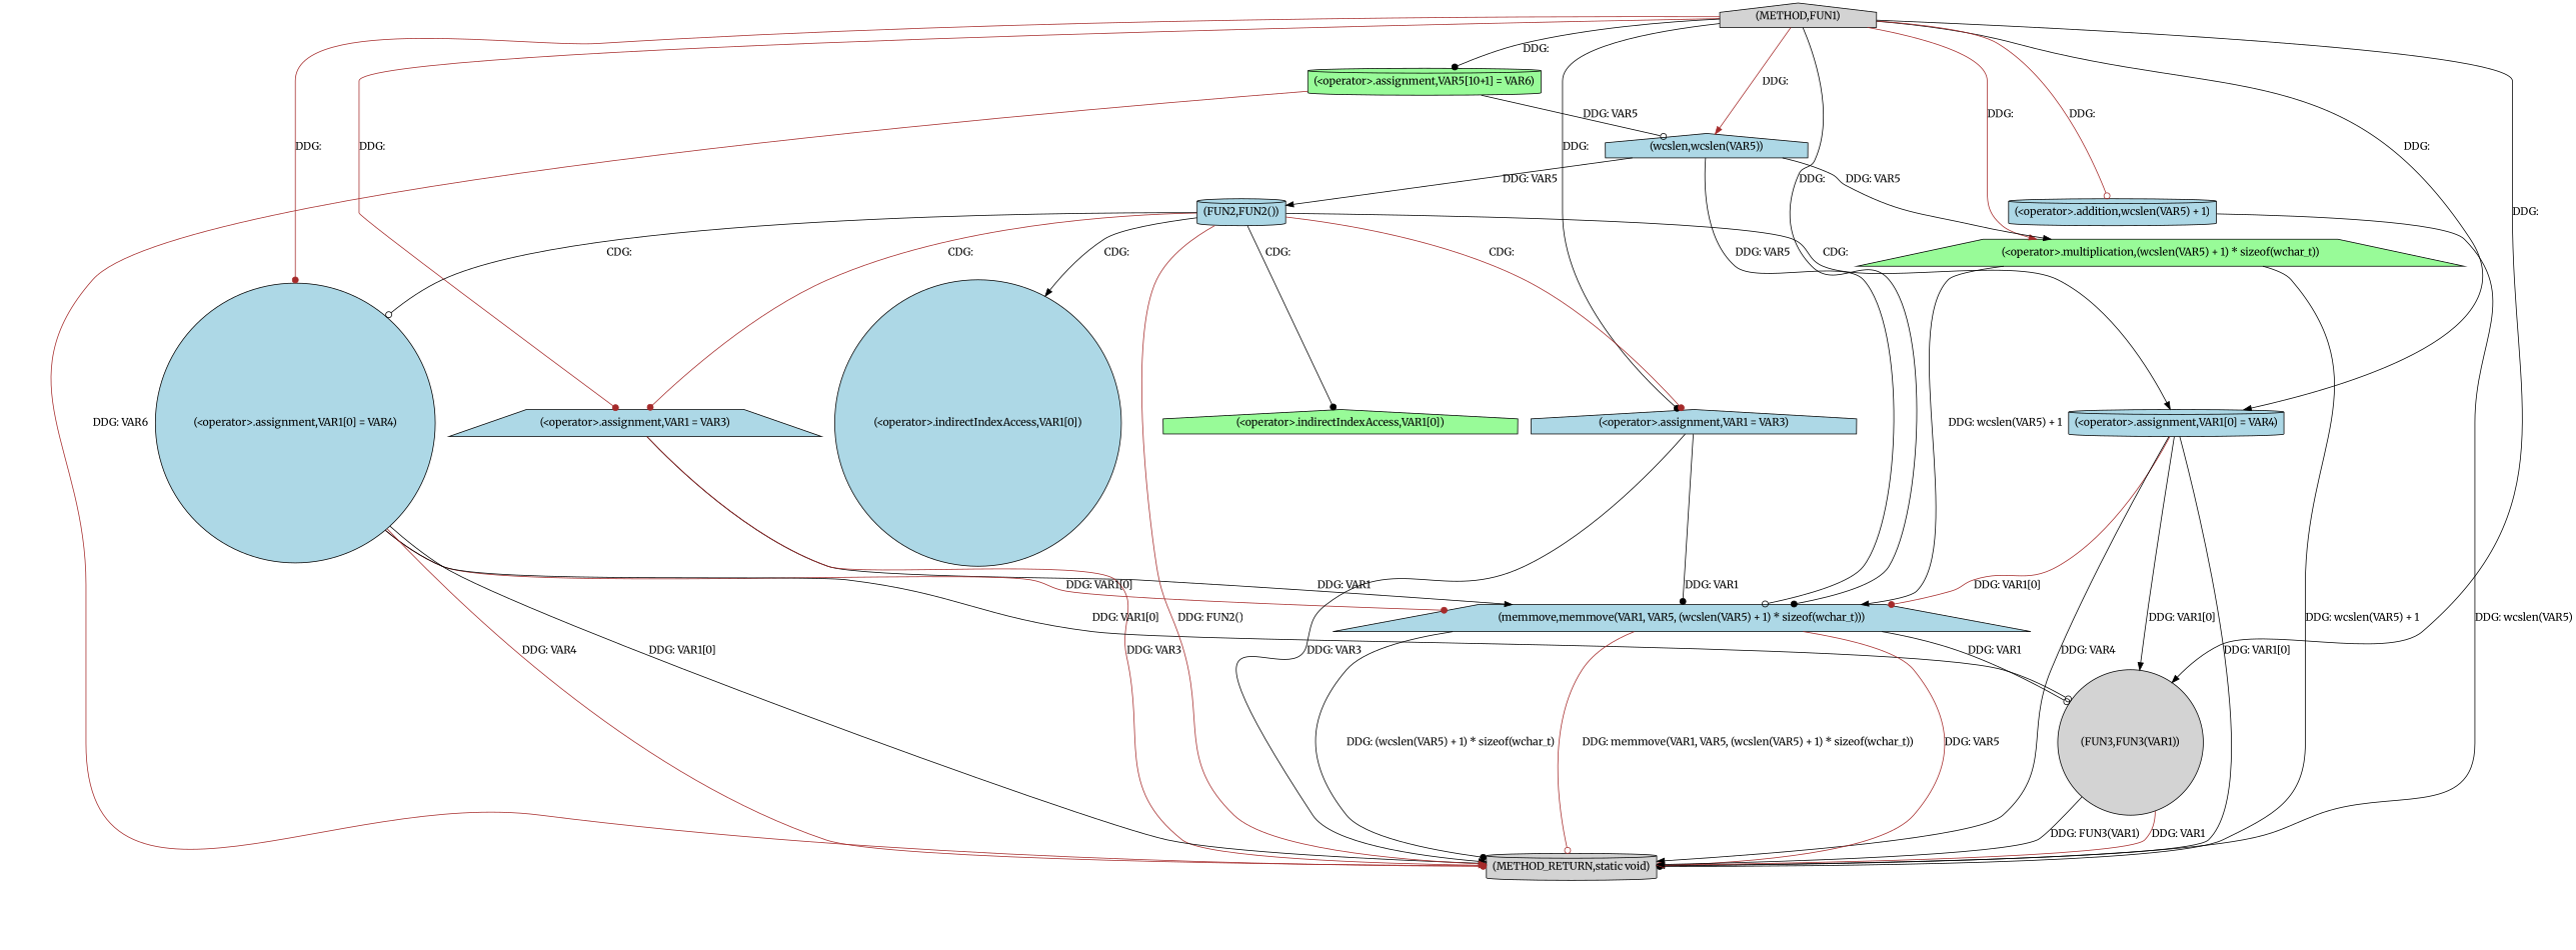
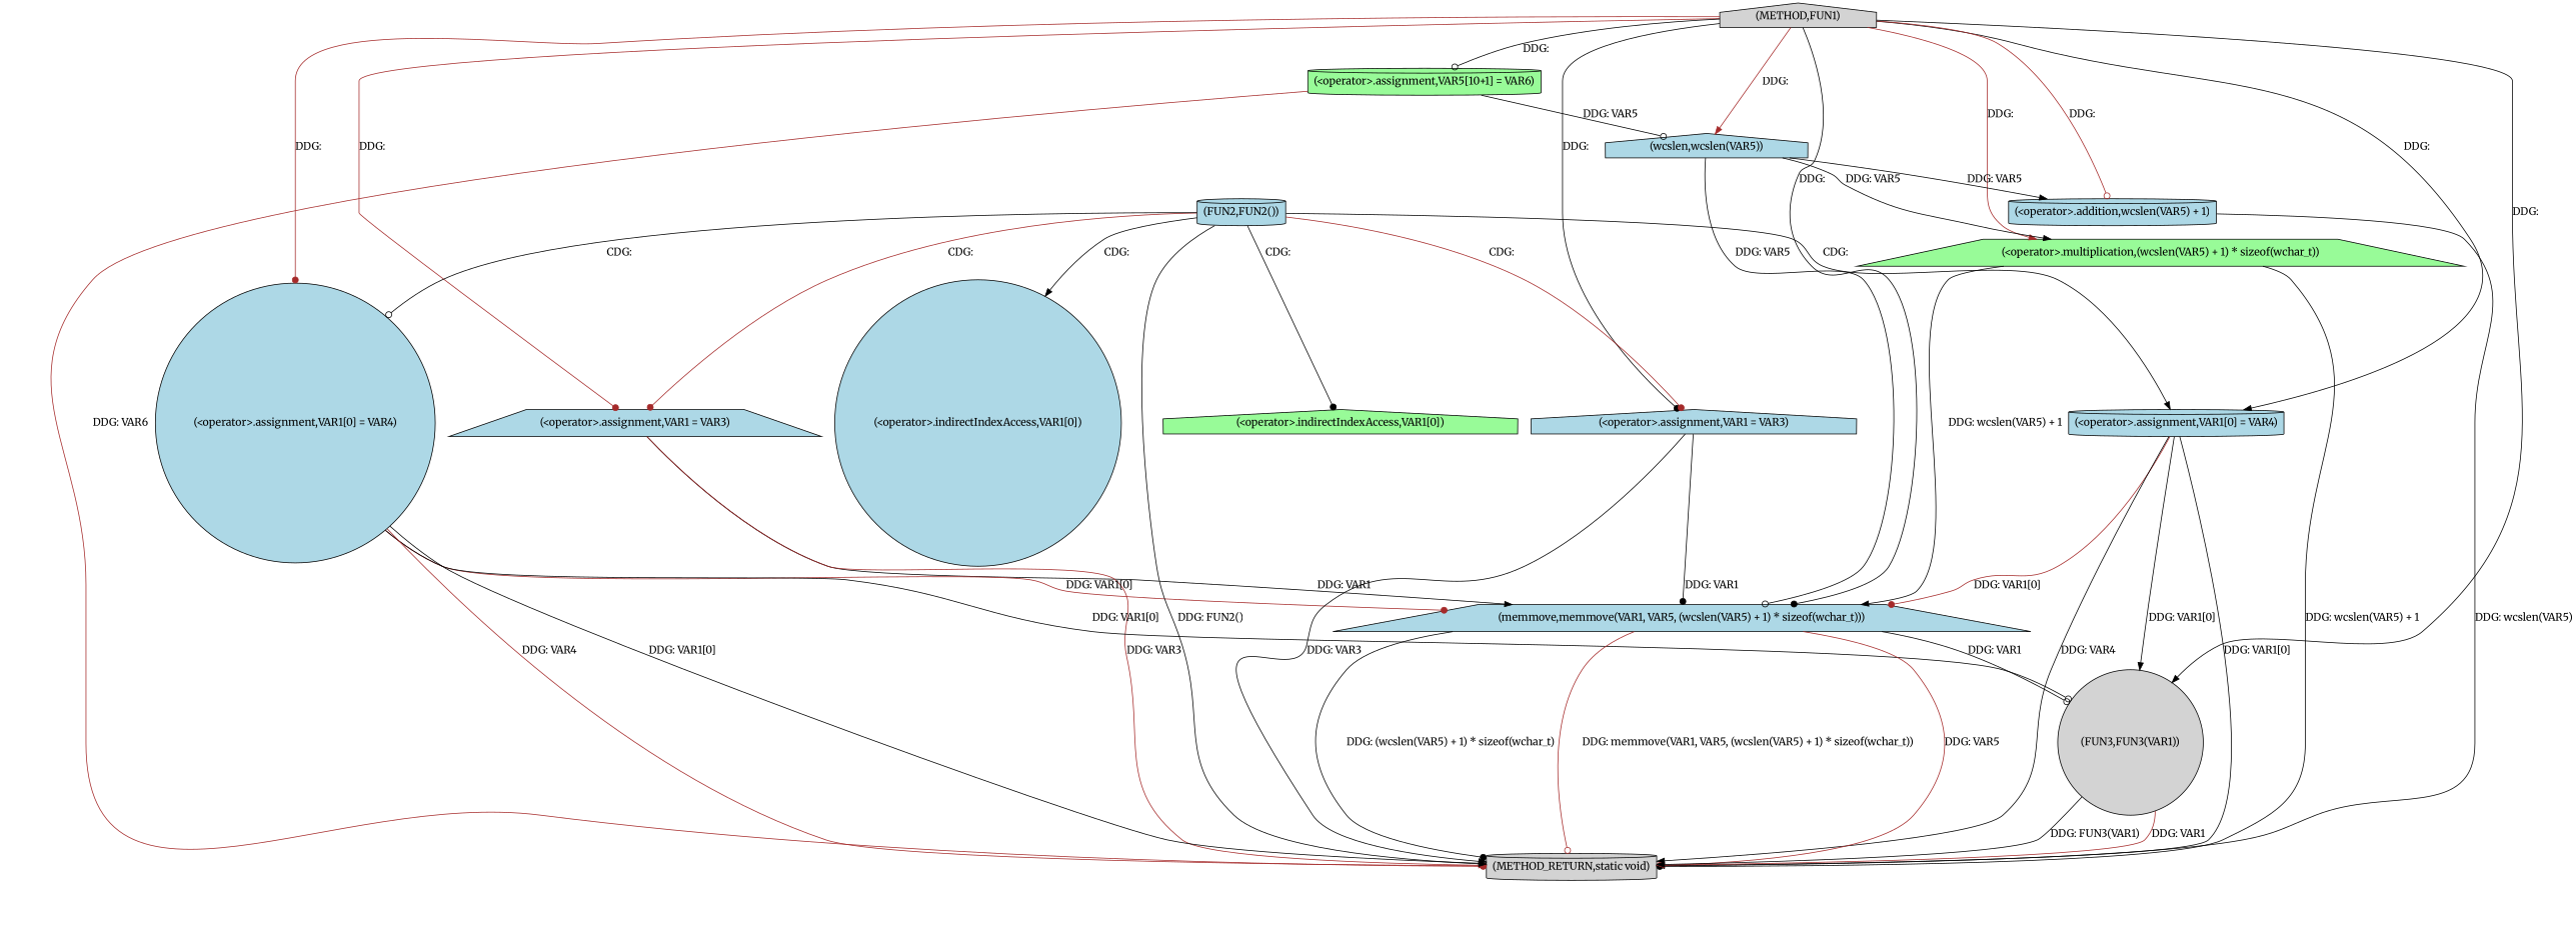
  digraph {
    fontname=Merriweather
    node [fillcolor=lightblue fontname=Merriweather shape=cylinder style=filled]
    edge [arrowhead=normal color=black fontname=Merriweather]
    n1 [fillcolor=lightgrey label="(METHOD,FUN1)" shape=house]
    n2 [label="(<operator>.assignment,VAR1 = VAR3)" shape=trapezium]
    n3 [label="(<operator>.assignment,VAR1[0] = VAR4)" shape=circle]
    n4 [label="(<operator>.assignment,VAR1 = VAR3)" shape=house]
    n5 [label="(<operator>.assignment,VAR1[0] = VAR4)"]
    n6 [fillcolor=palegreen label="(<operator>.assignment,VAR5[10+1] = VAR6)"]
    n7 [label="(memmove,memmove(VAR1, VAR5, (wcslen(VAR5) + 1) * sizeof(wchar_t)))" shape=trapezium]
    n8 [fillcolor=palegreen label="(<operator>.multiplication,(wcslen(VAR5) + 1) * sizeof(wchar_t))" shape=trapezium]
    n9 [label="(<operator>.addition,wcslen(VAR5) + 1)"]
    n10 [label="(wcslen,wcslen(VAR5))" shape=house]
    n11 [fillcolor=lightgrey label="(FUN3,FUN3(VAR1))" shape=circle]
    n12 [label="(FUN2,FUN2())"]
    n13 [fillcolor=lightgrey label="(METHOD_RETURN,static void)"]
    n14 [label="(<operator>.indirectIndexAccess,VAR1[0])" shape=circle]
    n15 [fillcolor=palegreen label="(<operator>.indirectIndexAccess,VAR1[0])" shape=house]
    n1 -> n2 [arrowhead=dot color=brown label="DDG: "]
    n1 -> n3 [arrowhead=dot color=brown label="DDG: "]
    n1 -> n4 [arrowhead=dot label="DDG: "]
    n1 -> n5 [label="DDG: "]
-   n1 -> n6 [arrowhead=dot label="DDG: "]
+   n1 -> n6 [arrowhead=odot label="DDG: "]
    n1 -> n7 [arrowhead=dot label="DDG: "]
    n1 -> n8 [color=brown label="DDG: "]
    n1 -> n9 [arrowhead=odot color=brown label="DDG: "]
    n1 -> n10 [color=brown label="DDG: "]
    n1 -> n11 [label="DDG: "]
    n2 -> n7 [label="DDG: VAR1"]
    n2 -> n13 [color=brown label="DDG: VAR3"]
    n3 -> n7 [arrowhead=dot color=brown label="DDG: VAR1[0]"]
    n3 -> n11 [arrowhead=odot label="DDG: VAR1[0]"]
    n3 -> n13 [arrowhead=dot color=brown label="DDG: VAR4"]
    n3 -> n13 [arrowhead=odot label="DDG: VAR1[0]"]
    n4 -> n7 [arrowhead=dot label="DDG: VAR1"]
    n4 -> n13 [label="DDG: VAR3"]
    n5 -> n7 [arrowhead=dot color=brown label="DDG: VAR1[0]"]
    n5 -> n11 [label="DDG: VAR1[0]"]
    n5 -> n13 [label="DDG: VAR4"]
    n5 -> n13 [label="DDG: VAR1[0]"]
    n6 -> n10 [arrowhead=odot label="DDG: VAR5"]
    n6 -> n13 [arrowhead=dot color=brown label="DDG: VAR6"]
    n7 -> n11 [arrowhead=odot label="DDG: VAR1"]
    n7 -> n13 [arrowhead=dot label="DDG: (wcslen(VAR5) + 1) * sizeof(wchar_t)"]
    n7 -> n13 [arrowhead=odot color=brown label="DDG: memmove(VAR1, VAR5, (wcslen(VAR5) + 1) * sizeof(wchar_t))"]
    n7 -> n13 [arrowhead=odot color=brown label="DDG: VAR5"]
    n8 -> n7 [label="DDG: wcslen(VAR5) + 1"]
    n8 -> n13 [arrowhead=dot label="DDG: wcslen(VAR5) + 1"]
    n9 -> n13 [label="DDG: wcslen(VAR5)"]
    n10 -> n7 [arrowhead=odot label="DDG: VAR5"]
    n10 -> n8 [label="DDG: VAR5"]
-   n10 -> n12 [label="DDG: VAR5"]
+   n10 -> n9 [label="DDG: VAR5"]
    n11 -> n13 [color=brown label="DDG: VAR1"]
    n11 -> n13 [label="DDG: FUN3(VAR1)"]
    n12 -> n2 [arrowhead=dot color=brown label="CDG: "]
    n12 -> n3 [arrowhead=odot label="CDG: "]
    n12 -> n4 [arrowhead=dot color=brown label="CDG: "]
    n12 -> n5 [label="CDG: "]
-   n12 -> n13 [color=brown label="DDG: FUN2()"]
+   n12 -> n13 [label="DDG: FUN2()"]
    n12 -> n14 [label="CDG: "]
    n12 -> n15 [arrowhead=dot label="CDG: "]
  }
